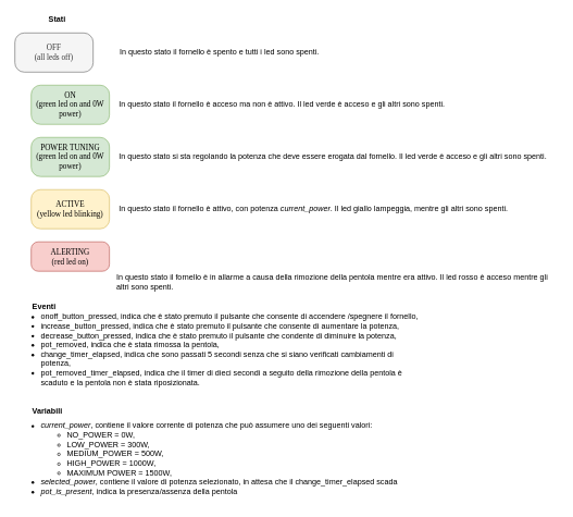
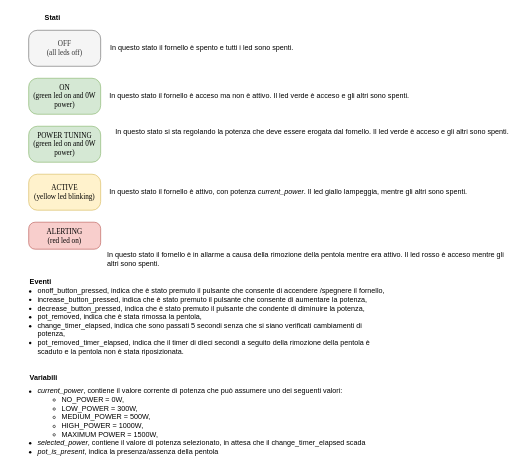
  <mxCell id="0" />
  <mxCell id="1" parent="0" />
- <mxCell id="2" value="OFF&lt;br&gt;(all leds off)" style="rounded=1;whiteSpace=wrap;html=1;arcSize=24;fillColor=#f5f5f5;strokeColor=#666666;shadow=0;comic=0;labelBackgroundColor=none;fontFamily=Verdana;fontSize=12;align=center;fontColor=#333333;" parent="1" vertex="1"><mxGeometry x="22" y="50" width="120" height="60" as="geometry" /></mxCell>
+ <mxCell id="2" value="OFF&lt;br&gt;(all leds off)" style="rounded=1;whiteSpace=wrap;html=1;arcSize=24;fillColor=#f5f5f5;strokeColor=#666666;shadow=0;comic=0;labelBackgroundColor=none;fontFamily=Verdana;fontSize=12;align=center;fontColor=#333333;" parent="1" vertex="1"><mxGeometry x="47" y="50" width="120" height="60" as="geometry" /></mxCell>
  <mxCell id="3" value="ON&lt;br&gt;(green led on and 0W power)" style="rounded=1;whiteSpace=wrap;html=1;arcSize=24;fillColor=#d5e8d4;strokeColor=#82b366;shadow=0;comic=0;labelBackgroundColor=none;fontFamily=Verdana;fontSize=12;align=center;" parent="1" vertex="1"><mxGeometry x="47" y="130" width="120" height="60" as="geometry" /></mxCell>
  <mxCell id="4" value="ACTIVE&lt;br&gt;(yellow led blinking)" style="rounded=1;whiteSpace=wrap;html=1;arcSize=24;fillColor=#fff2cc;strokeColor=#d6b656;shadow=0;comic=0;labelBackgroundColor=none;fontFamily=Verdana;fontSize=12;align=center;" parent="1" vertex="1"><mxGeometry x="47" y="290" width="120" height="60" as="geometry" /></mxCell>
  <mxCell id="5" value="ALERTING&lt;br&gt;(red led on)" style="rounded=1;whiteSpace=wrap;html=1;arcSize=24;fillColor=#f8cecc;strokeColor=#b85450;shadow=0;comic=0;labelBackgroundColor=none;fontFamily=Verdana;fontSize=12;align=center;" parent="1" vertex="1"><mxGeometry x="47" y="370" width="120" height="45" as="geometry" /></mxCell>
  <mxCell id="6" value="In questo stato il fornello è spento e tutti i led sono spenti." style="text;html=1;strokeColor=none;fillColor=none;align=center;verticalAlign=middle;whiteSpace=wrap;rounded=0;" parent="1" vertex="1"><mxGeometry x="176" y="70" width="320" height="20" as="geometry" /></mxCell>
  <mxCell id="7" value="In questo stato il fornello è acceso ma non è attivo. Il led verde è acceso e gli altri sono spenti." style="text;html=1;resizable=0;points=[];autosize=1;align=left;verticalAlign=top;spacingTop=-4;" parent="1" vertex="1"><mxGeometry x="180" y="150" width="520" height="20" as="geometry" /></mxCell>
  <mxCell id="8" value="In questo stato il fornello è attivo, con potenza &lt;i&gt;current_power&lt;/i&gt;. Il led giallo lampeggia, mentre gli altri sono spenti." style="text;html=1;resizable=0;points=[];autosize=1;align=left;verticalAlign=top;spacingTop=-4;" parent="1" vertex="1"><mxGeometry x="180" y="310" width="610" height="20" as="geometry" /></mxCell>
  <mxCell id="9" value="In questo stato il fornello è in allarme a causa della rimozione della pentola mentre era attivo. Il led rosso è acceso mentre gli&lt;br&gt;altri sono spenti." style="text;html=1;resizable=0;points=[];autosize=1;align=left;verticalAlign=top;spacingTop=-4;" parent="1" vertex="1"><mxGeometry x="176" y="415" width="680" height="30" as="geometry" /></mxCell>
  <mxCell id="10" value="&lt;b&gt;Stati&lt;/b&gt;" style="text;html=1;strokeColor=none;fillColor=none;align=center;verticalAlign=middle;whiteSpace=wrap;rounded=0;" parent="1" vertex="1"><mxGeometry x="67" y="20" width="40" height="20" as="geometry" /></mxCell>
  <mxCell id="11" value="&lt;b&gt;Eventi&lt;/b&gt;" style="text;html=1;resizable=0;points=[];autosize=1;align=left;verticalAlign=top;spacingTop=-4;" parent="1" vertex="1"><mxGeometry x="47" y="460" width="50" height="20" as="geometry" /></mxCell>
  <mxCell id="12" value="&lt;ul&gt;&lt;li&gt;onoff_button_pressed, indica che è stato premuto il pulsante che consente di accendere /spegnere il fornello,&lt;/li&gt;&lt;li&gt;increase_button_pressed, indica che è stato premuto il pulsante che consente di aumentare la potenza,&lt;/li&gt;&lt;li&gt;decrease_button_pressed, indica che è stato premuto il pulsante che condente di diminuire la potenza,&lt;/li&gt;&lt;li&gt;pot_removed, indica che è stata rimossa la pentola,&lt;/li&gt;&lt;li&gt;change_timer_elapsed, indica che sono passati 5 secondi senza che si siano verificati cambiamenti di potenza,&lt;/li&gt;&lt;li&gt;pot_removed_timer_elapsed, indica che il timer di dieci secondi a seguito della rimozione della pentola è scaduto e la pentola non è stata riposizionata.&lt;/li&gt;&lt;/ul&gt;" style="text;html=1;strokeColor=none;fillColor=none;align=left;verticalAlign=middle;whiteSpace=wrap;rounded=0;" parent="1" vertex="1"><mxGeometry x="20" y="520" width="630" height="30" as="geometry" /></mxCell>
  <mxCell id="13" value="&lt;b&gt;Variabili&lt;/b&gt;" style="text;html=1;resizable=0;points=[];autosize=1;align=left;verticalAlign=top;spacingTop=-4;" parent="1" vertex="1"><mxGeometry x="47" y="620" width="60" height="20" as="geometry" /></mxCell>
  <mxCell id="14" value="&lt;ul&gt;&lt;li&gt;&lt;i&gt;current_power&lt;/i&gt;, contiene il valore corrente di potenza che può assumere uno dei seguenti valori:&lt;/li&gt;&lt;ul&gt;&lt;li&gt;NO_POWER = 0W,&lt;/li&gt;&lt;li&gt;LOW_POWER = 300W,&lt;/li&gt;&lt;li&gt;MEDIUM_POWER = 500W,&lt;/li&gt;&lt;li&gt;HIGH_POWER = 1000W,&lt;/li&gt;&lt;li&gt;MAXIMUM POWER = 1500W,&lt;/li&gt;&lt;/ul&gt;&lt;li&gt;&lt;i&gt;selected_power&lt;/i&gt;, contiene il valore di potenza selezionato, in attesa che il change_timer_elapsed scada&lt;/li&gt;&lt;li&gt;&lt;i&gt;pot_is_present&lt;/i&gt;, indica la presenza/assenza della pentola&lt;/li&gt;&lt;/ul&gt;" style="text;html=1;resizable=0;points=[];autosize=1;align=left;verticalAlign=top;spacingTop=-4;" parent="1" vertex="1"><mxGeometry x="20" y="630" width="600" height="140" as="geometry" /></mxCell>
  <mxCell id="15" value="POWER TUNING&lt;br&gt;(green led on and 0W power)" style="rounded=1;whiteSpace=wrap;html=1;arcSize=24;fillColor=#d5e8d4;strokeColor=#82b366;shadow=0;comic=0;labelBackgroundColor=none;fontFamily=Verdana;fontSize=12;align=center;" parent="1" vertex="1"><mxGeometry x="47" y="210" width="120" height="60" as="geometry" /></mxCell>
- <mxCell id="16" value="In questo stato si sta regolando la potenza che deve essere erogata dal fornello. Il led verde è acceso e gli altri sono spenti." style="text;html=1;resizable=0;points=[];autosize=1;align=left;verticalAlign=top;spacingTop=-4;" parent="1" vertex="1"><mxGeometry x="180" y="230" width="670" height="20" as="geometry" /></mxCell>
+ <mxCell id="16" value="In questo stato si sta regolando la potenza che deve essere erogata dal fornello. Il led verde è acceso e gli altri sono spenti." style="text;html=1;resizable=0;points=[];autosize=1;align=left;verticalAlign=top;spacingTop=-4;" parent="1" vertex="1"><mxGeometry x="190" y="210" width="670" height="20" as="geometry" /></mxCell>
